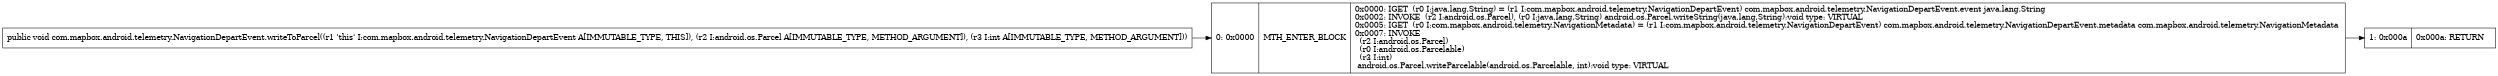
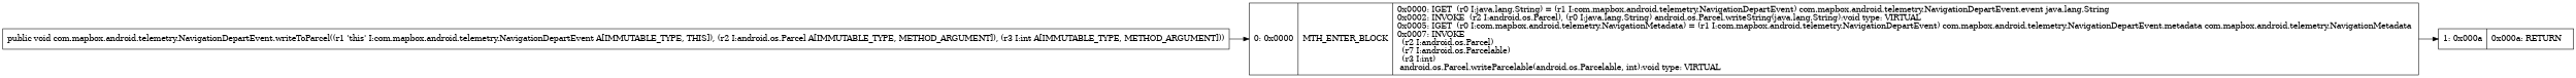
  digraph {
    rankdir=LR
    node [shape=record]
-   n1 [label="{0\:\ 0x0000|MTH_ENTER_BLOCK\l|0x0000: IGET  (r0 I:java.lang.String) = (r1 I:com.mapbox.android.telemetry.NavigationDepartEvent) com.mapbox.android.telemetry.NavigationDepartEvent.event java.lang.String \l0x0002: INVOKE  (r2 I:android.os.Parcel), (r0 I:java.lang.String) android.os.Parcel.writeString(java.lang.String):void type: VIRTUAL \l0x0005: IGET  (r0 I:com.mapbox.android.telemetry.NavigationMetadata) = (r1 I:com.mapbox.android.telemetry.NavigationDepartEvent) com.mapbox.android.telemetry.NavigationDepartEvent.metadata com.mapbox.android.telemetry.NavigationMetadata \l0x0007: INVOKE  \l  (r2 I:android.os.Parcel)\l  (r0 I:android.os.Parcelable)\l  (r3 I:int)\l android.os.Parcel.writeParcelable(android.os.Parcelable, int):void type: VIRTUAL \l}"]
+   n1 [label="{0\:\ 0x0000|MTH_ENTER_BLOCK\l|0x0000: IGET  (r0 I:java.lang.String) = (r1 I:com.mapbox.android.telemetry.NavigationDepartEvent) com.mapbox.android.telemetry.NavigationDepartEvent.event java.lang.String \l0x0002: INVOKE  (r2 I:android.os.Parcel), (r0 I:java.lang.String) android.os.Parcel.writeString(java.lang.String):void type: VIRTUAL \l0x0005: IGET  (r0 I:com.mapbox.android.telemetry.NavigationMetadata) = (r1 I:com.mapbox.android.telemetry.NavigationDepartEvent) com.mapbox.android.telemetry.NavigationDepartEvent.metadata com.mapbox.android.telemetry.NavigationMetadata \l0x0007: INVOKE  \l  (r2 I:android.os.Parcel)\l  (r7 I:android.os.Parcelable)\l  (r3 I:int)\l android.os.Parcel.writeParcelable(android.os.Parcelable, int):void type: VIRTUAL \l}"]
    n2 [label="{1\:\ 0x000a|0x000a: RETURN   \l}"]
    n3 [label="{public void com.mapbox.android.telemetry.NavigationDepartEvent.writeToParcel((r1 'this' I:com.mapbox.android.telemetry.NavigationDepartEvent A[IMMUTABLE_TYPE, THIS]), (r2 I:android.os.Parcel A[IMMUTABLE_TYPE, METHOD_ARGUMENT]), (r3 I:int A[IMMUTABLE_TYPE, METHOD_ARGUMENT])) }"]
    n1 -> n2
    n3 -> n1
  }
